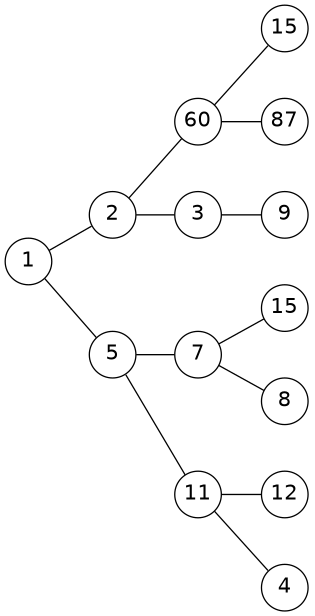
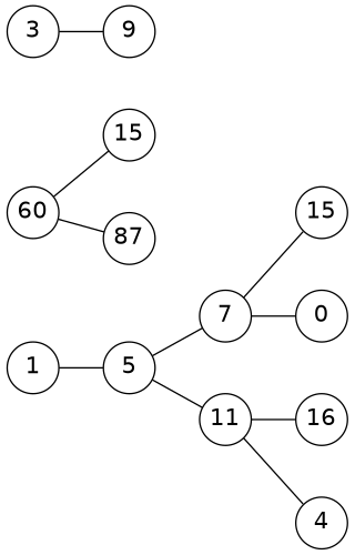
  graph {
    nodesep=0.5
    rankdir=LR
    ranksep=0.4
    node [fixedsize=shape fontname=DejaVuSans fontsize=16 shape=circle]
    n1 [label=1]
-   n2 [label=2]
    n3 [label=5]
    n4 [label=60]
    n5 [label=3]
    n6 [label=7]
    n7 [label=11]
    n8 [label=15]
    n9 [label=87]
    n10 [label=9]
    n11 [label=15]
-   n12 [label=8]
-   n13 [label=12]
+   n12 [label=0]
+   n13 [label=16]
    n14 [label=4]
-   n1 -- n2
    n1 -- n3
-   n2 -- n4
-   n2 -- n5
    n3 -- n6
    n3 -- n7
    n4 -- n8
    n4 -- n9
    n5 -- n10
    n6 -- n11
    n6 -- n12
    n7 -- n13
    n7 -- n14
  }
